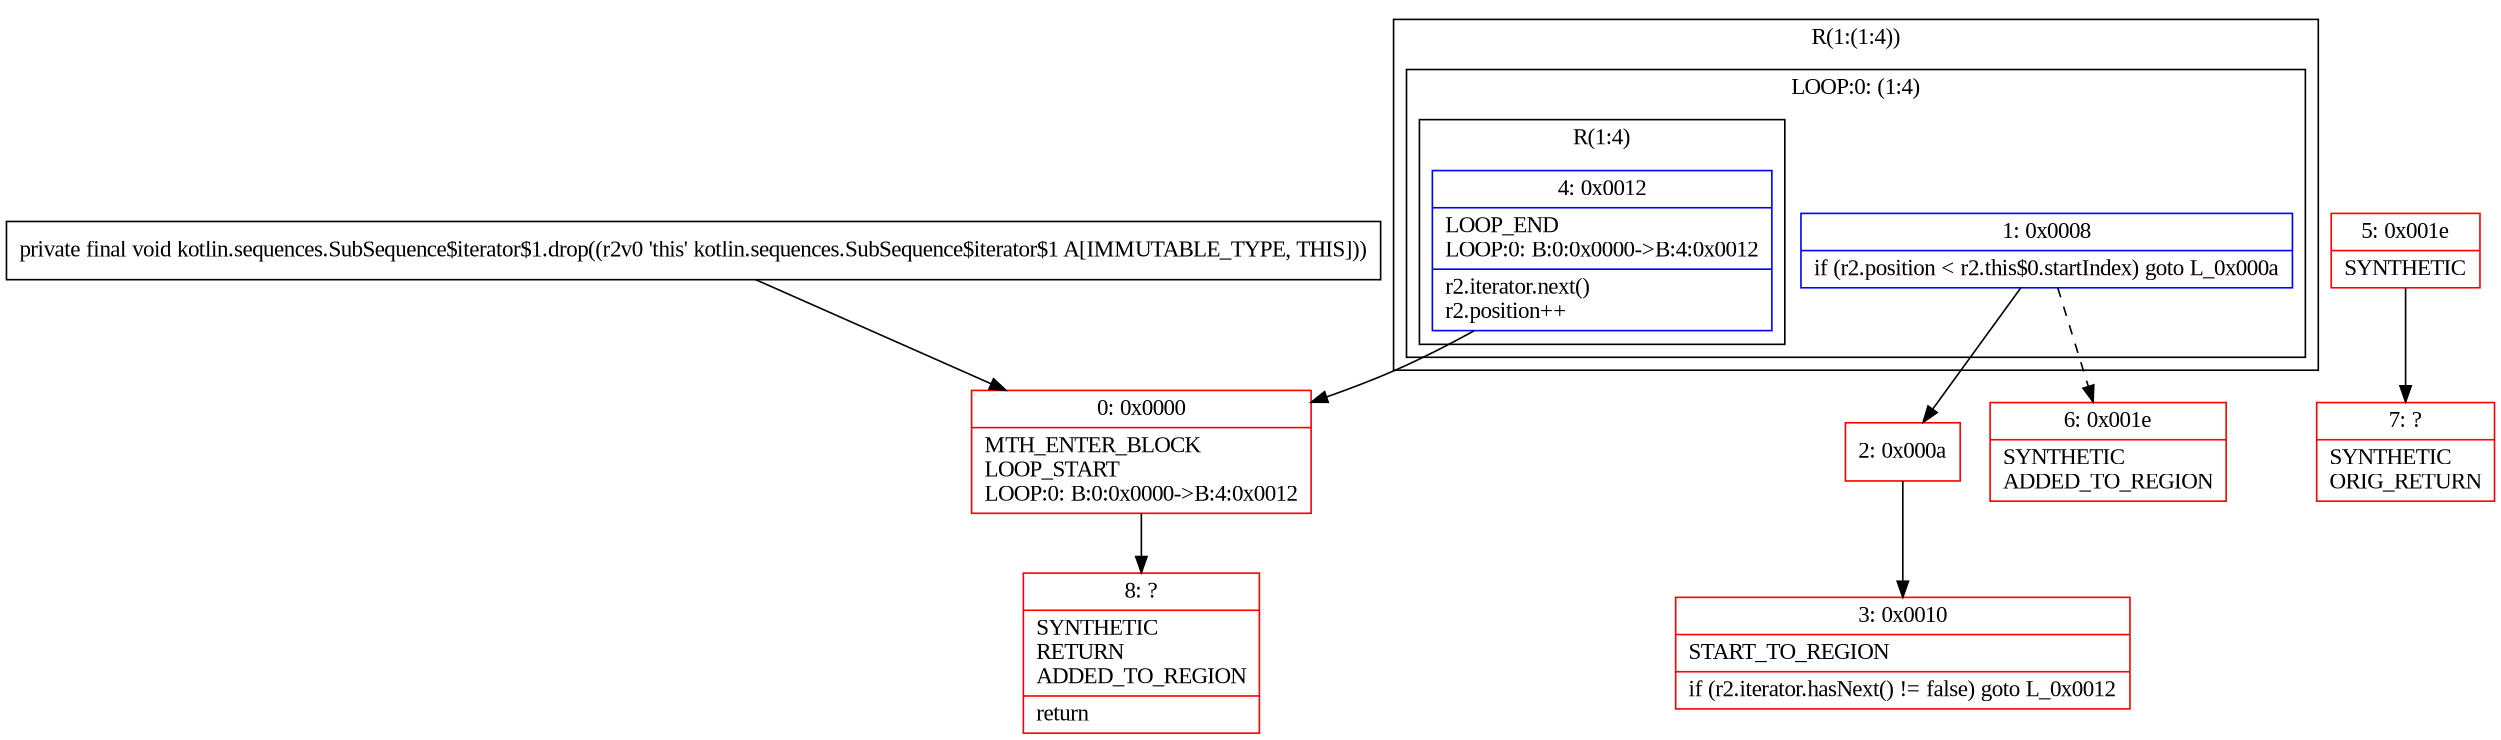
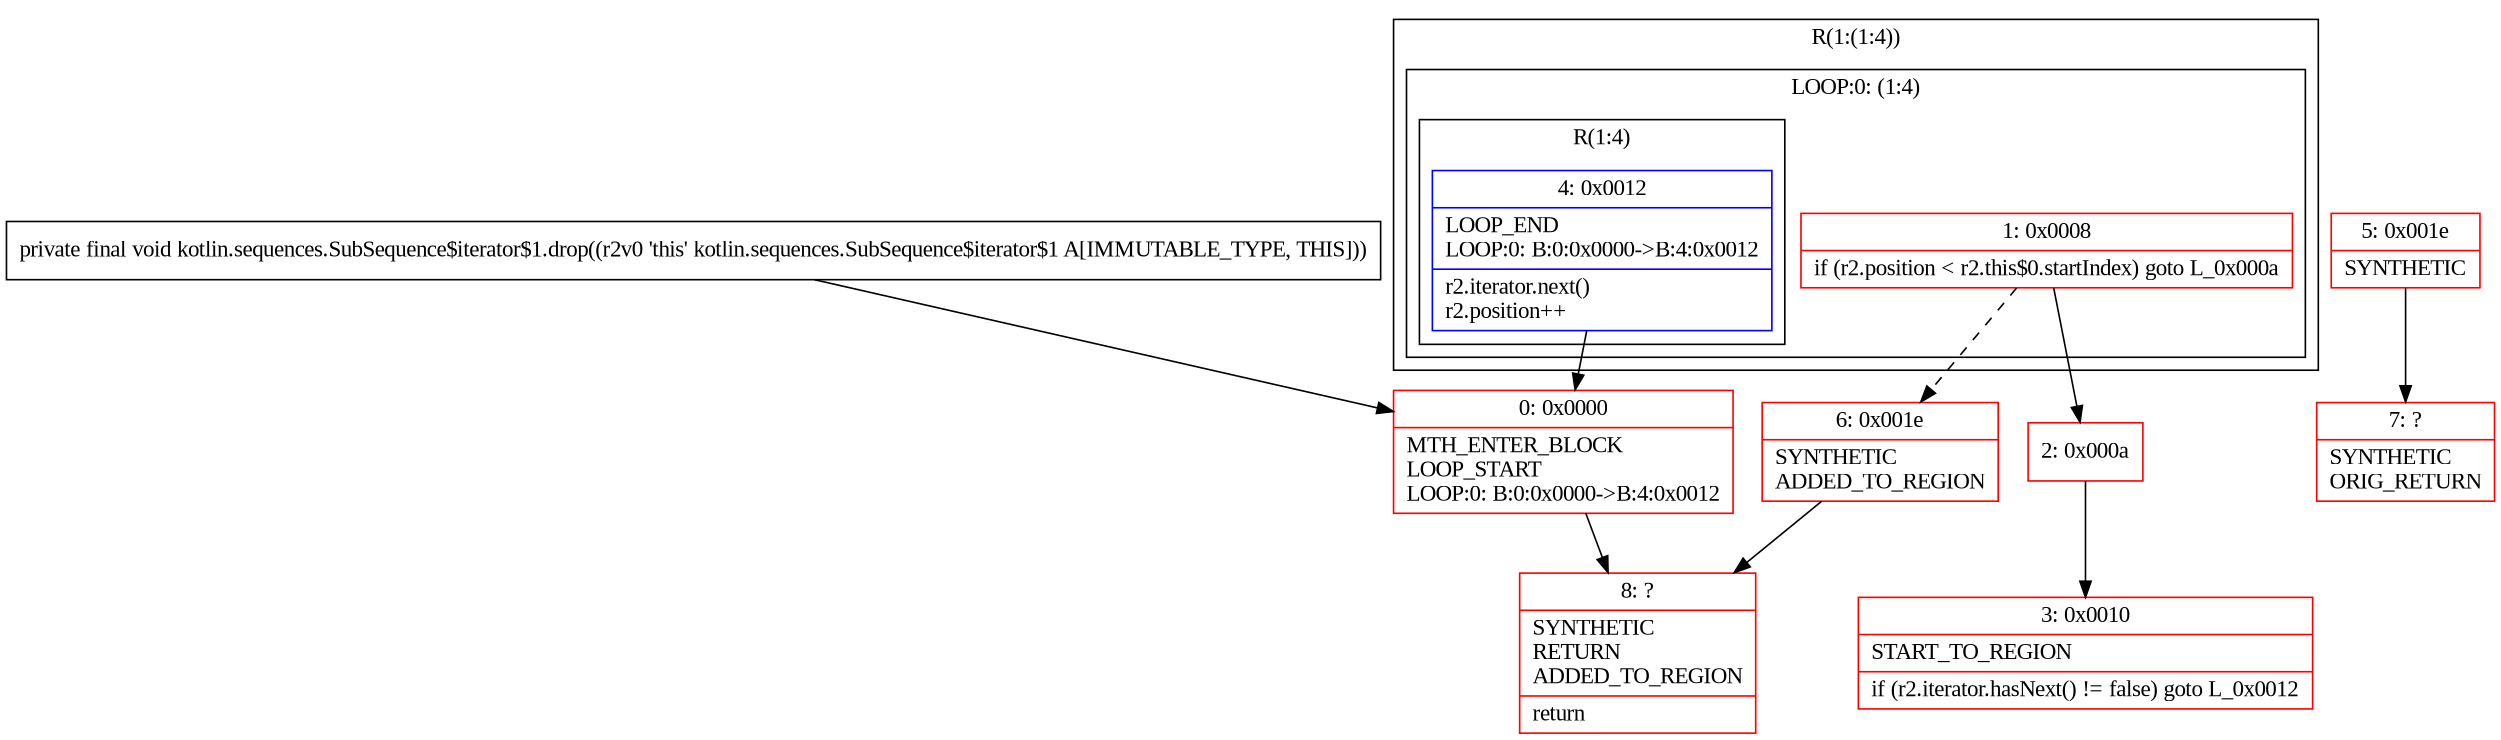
  digraph {
    fontname="Liberation Serif"
    node [color=red fontname="Liberation Serif" shape=record]
    edge [fontname="Liberation Serif"]
    n1 [color=blue label="{4\:\ 0x0012|LOOP_END\lLOOP:0: B:0:0x0000\-\>B:4:0x0012\l|r2.iterator.next()\lr2.position++\l}"]
-   n2 [color=blue label="{1\:\ 0x0008|if (r2.position \< r2.this$0.startIndex) goto L_0x000a\l}"]
+   n2 [label="{1\:\ 0x0008|if (r2.position \< r2.this$0.startIndex) goto L_0x000a\l}"]
    n3 [label="{0\:\ 0x0000|MTH_ENTER_BLOCK\lLOOP_START\lLOOP:0: B:0:0x0000\-\>B:4:0x0012\l}"]
    n4 [label="{2\:\ 0x000a}"]
    n5 [label="{6\:\ 0x001e|SYNTHETIC\lADDED_TO_REGION\l}"]
    n6 [label="{3\:\ 0x0010|START_TO_REGION\l|if (r2.iterator.hasNext() != false) goto L_0x0012\l}"]
    n7 [label="{8\:\ ?|SYNTHETIC\lRETURN\lADDED_TO_REGION\l|return\l}"]
    n8 [label="{5\:\ 0x001e|SYNTHETIC\l}"]
    n9 [label="{7\:\ ?|SYNTHETIC\lORIG_RETURN\l}"]
    n10 [label="{private final void kotlin.sequences.SubSequence$iterator$1.drop((r2v0 'this' kotlin.sequences.SubSequence$iterator$1 A[IMMUTABLE_TYPE, THIS])) }" color=""]
    subgraph cluster_1 {
      label="R(1:(1:4))"
      subgraph cluster_2 {
        label="LOOP:0: (1:4)"
        n2
        subgraph cluster_3 {
          label="R(1:4)"
          n1
        }
      }
    }
    n1 -> n3
    n2 -> n4
    n2 -> n5 [style=dashed]
    n3 -> n7
    n4 -> n6
+   n5 -> n7
    n8 -> n9
    n10 -> n3
  }
